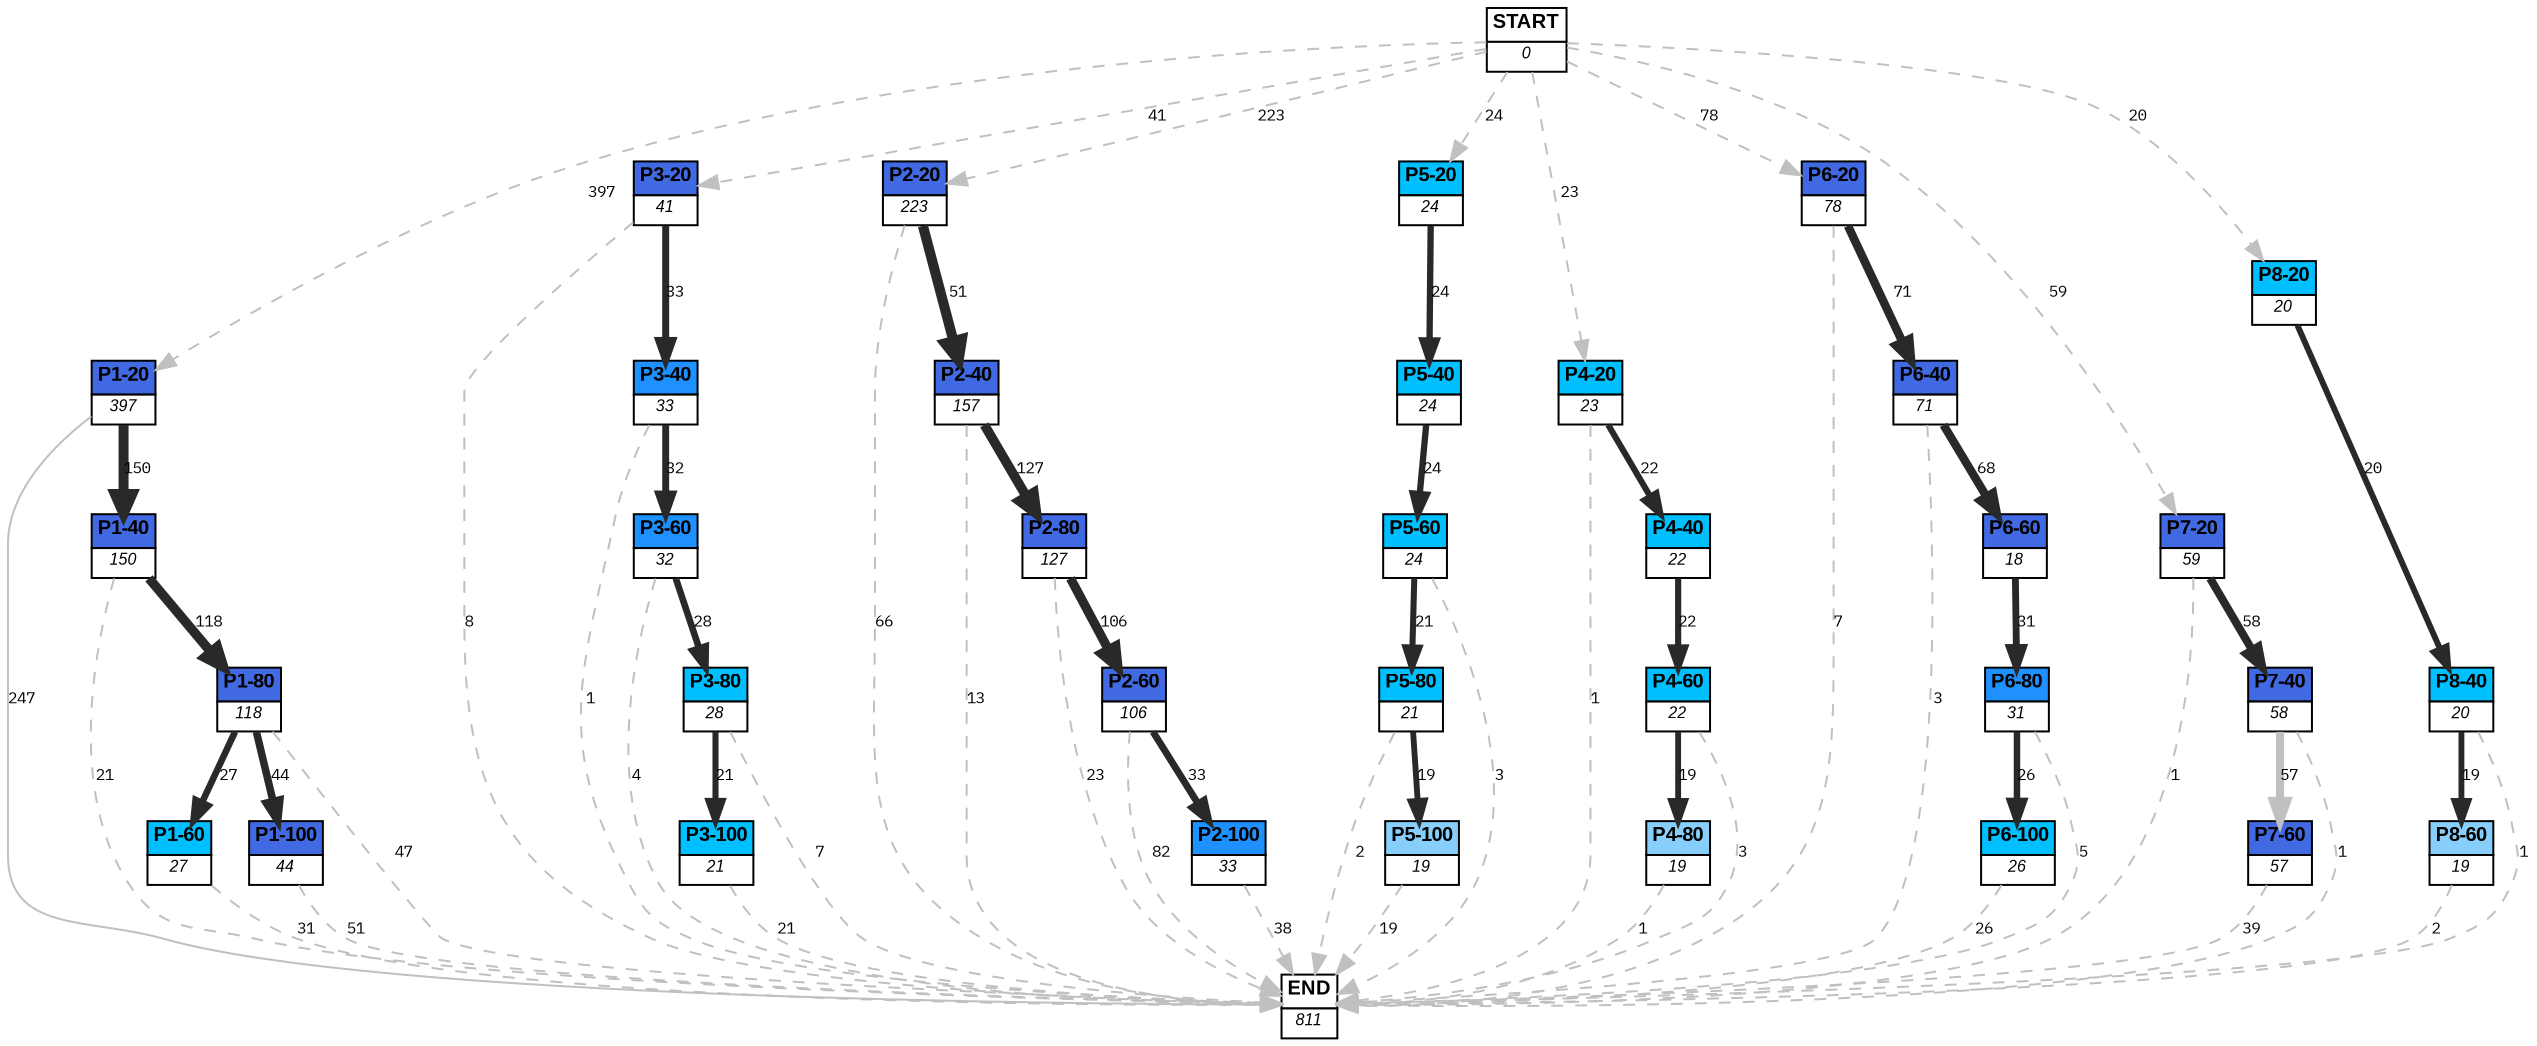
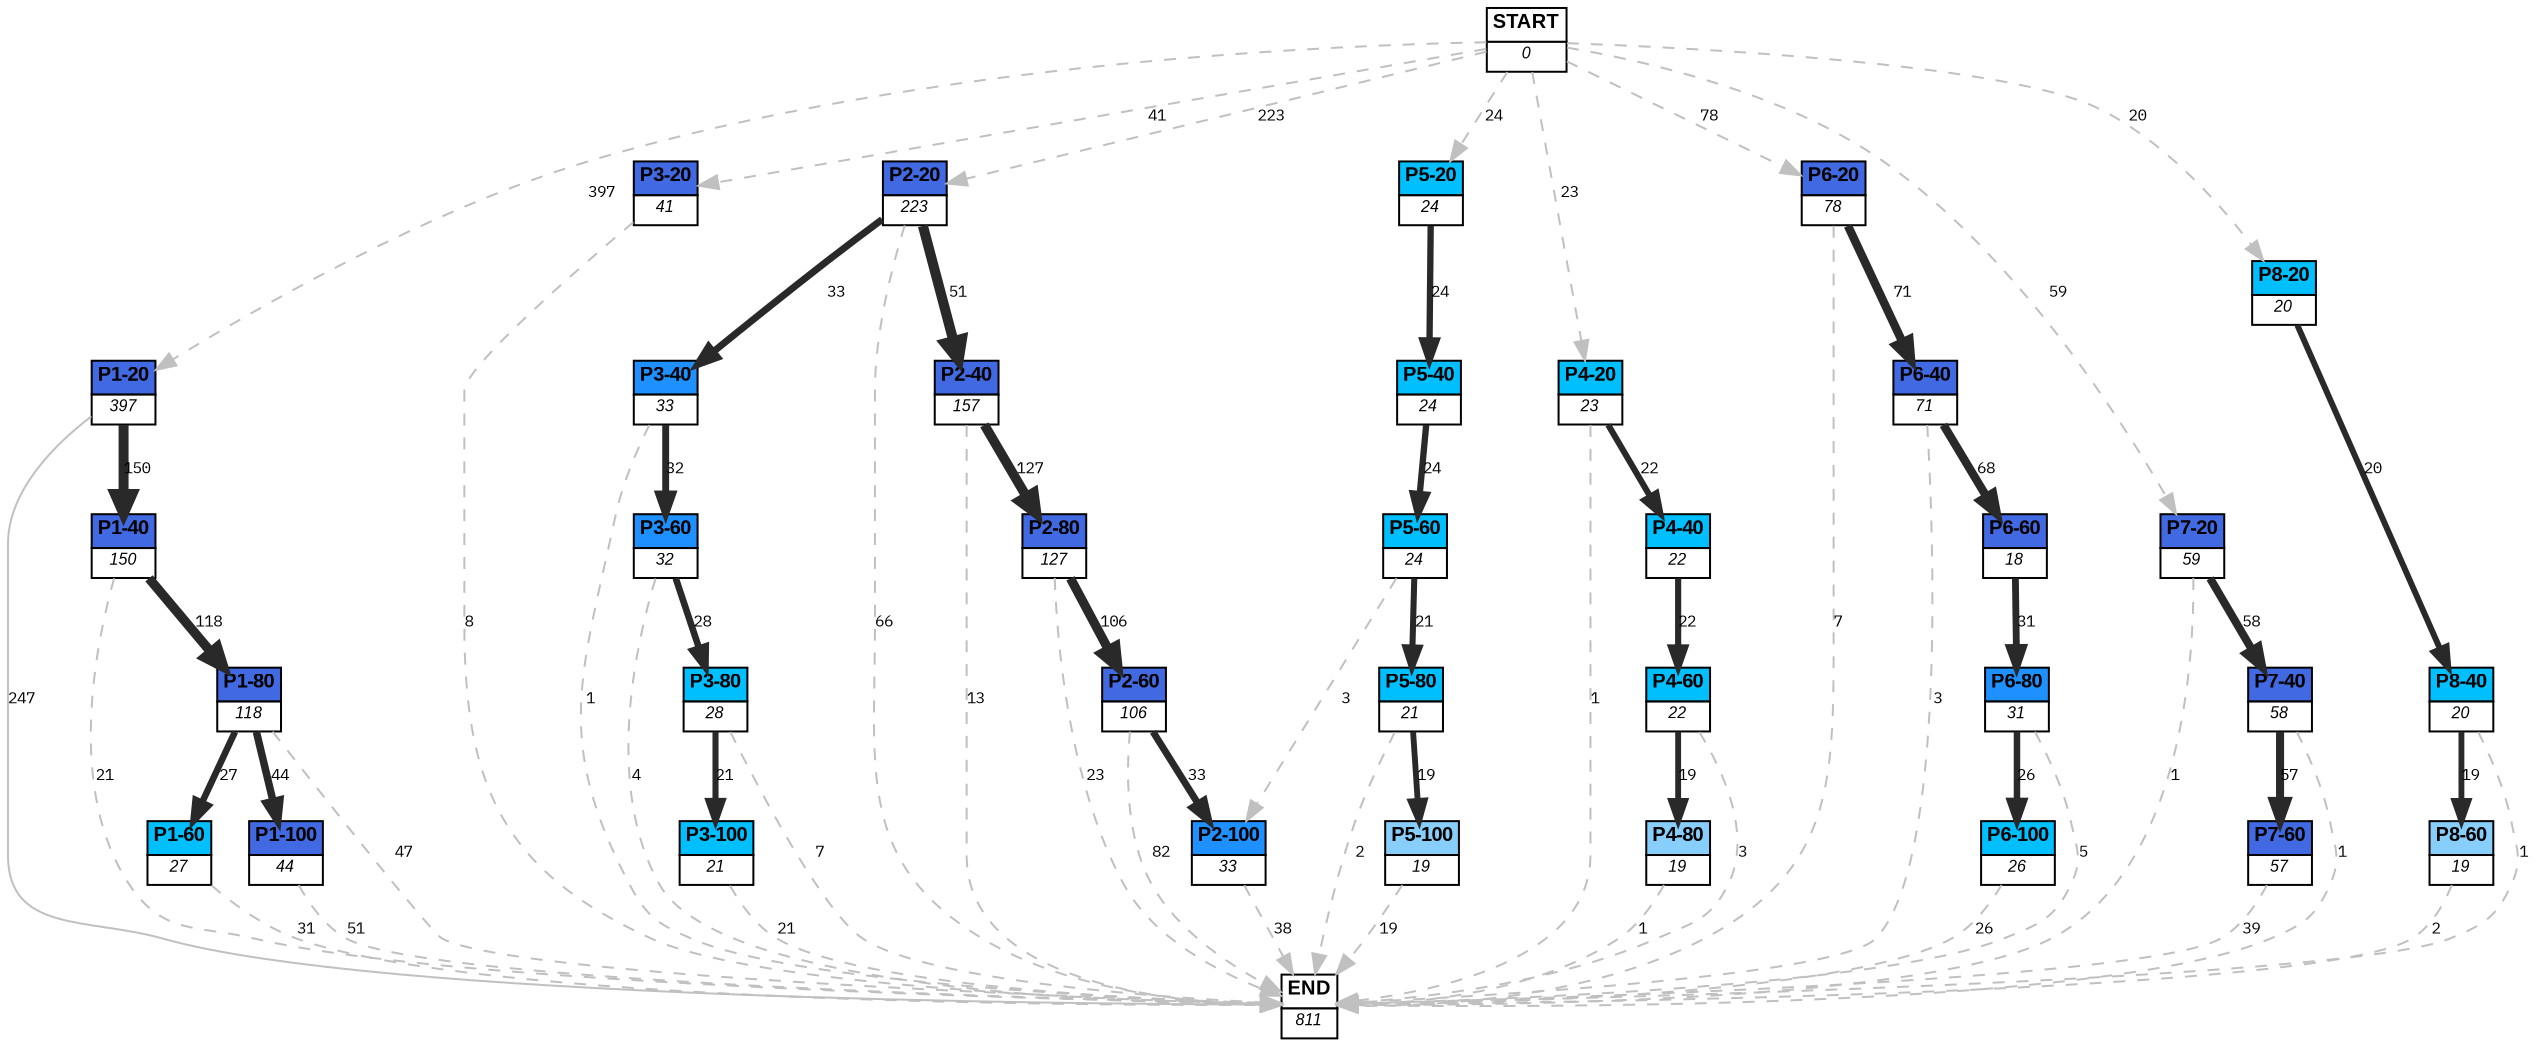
  digraph {
    fontname="IBM Plex Mono"
    node [fontname="IBM Plex Mono" shape=plain]
    edge [color=grey fontname="IBM Plex Mono" fontsize=8 labelfloat=false style=dashed]
    n1 [label=<<table border="0" cellborder="1" cellspacing="0"><tr><td bgcolor="royalblue"><FONT face="Arial" POINT-SIZE="10"><b>P1-20</b></FONT></td></tr><tr><td bgcolor="white"><FONT face="Arial" POINT-SIZE="8"><i>397</i></FONT></td></tr></table>>]
    n2 [label=<<table border="0" cellborder="1" cellspacing="0"><tr><td bgcolor="royalblue"><FONT face="Arial" POINT-SIZE="10"><b>P1-40</b></FONT></td></tr><tr><td bgcolor="white"><FONT face="Arial" POINT-SIZE="8"><i>150</i></FONT></td></tr></table>>]
    n3 [label=<<table border="0" cellborder="1" cellspacing="0"><tr><td bgcolor="white"><FONT face="Arial" POINT-SIZE="10"><b>END</b></FONT></td></tr><tr><td bgcolor="white"><FONT face="Arial" POINT-SIZE="8"><i>811</i></FONT></td></tr></table>>]
    n4 [label=<<table border="0" cellborder="1" cellspacing="0"><tr><td bgcolor="royalblue"><FONT face="Arial" POINT-SIZE="10"><b>P1-80</b></FONT></td></tr><tr><td bgcolor="white"><FONT face="Arial" POINT-SIZE="8"><i>118</i></FONT></td></tr></table>>]
    n5 [label=<<table border="0" cellborder="1" cellspacing="0"><tr><td bgcolor="deepskyblue"><FONT face="Arial" POINT-SIZE="10"><b>P1-60</b></FONT></td></tr><tr><td bgcolor="white"><FONT face="Arial" POINT-SIZE="8"><i>27</i></FONT></td></tr></table>>]
    n6 [label=<<table border="0" cellborder="1" cellspacing="0"><tr><td bgcolor="royalblue"><FONT face="Arial" POINT-SIZE="10"><b>P1-100</b></FONT></td></tr><tr><td bgcolor="white"><FONT face="Arial" POINT-SIZE="8"><i>44</i></FONT></td></tr></table>>]
    n7 [label=<<table border="0" cellborder="1" cellspacing="0"><tr><td bgcolor="royalblue"><FONT face="Arial" POINT-SIZE="10"><b>P3-20</b></FONT></td></tr><tr><td bgcolor="white"><FONT face="Arial" POINT-SIZE="8"><i>41</i></FONT></td></tr></table>>]
    n8 [label=<<table border="0" cellborder="1" cellspacing="0"><tr><td bgcolor="dodgerblue"><FONT face="Arial" POINT-SIZE="10"><b>P3-40</b></FONT></td></tr><tr><td bgcolor="white"><FONT face="Arial" POINT-SIZE="8"><i>33</i></FONT></td></tr></table>>]
    n9 [label=<<table border="0" cellborder="1" cellspacing="0"><tr><td bgcolor="dodgerblue"><FONT face="Arial" POINT-SIZE="10"><b>P3-60</b></FONT></td></tr><tr><td bgcolor="white"><FONT face="Arial" POINT-SIZE="8"><i>32</i></FONT></td></tr></table>>]
    n10 [label=<<table border="0" cellborder="1" cellspacing="0"><tr><td bgcolor="deepskyblue"><FONT face="Arial" POINT-SIZE="10"><b>P3-80</b></FONT></td></tr><tr><td bgcolor="white"><FONT face="Arial" POINT-SIZE="8"><i>28</i></FONT></td></tr></table>>]
    n11 [label=<<table border="0" cellborder="1" cellspacing="0"><tr><td bgcolor="royalblue"><FONT face="Arial" POINT-SIZE="10"><b>P2-20</b></FONT></td></tr><tr><td bgcolor="white"><FONT face="Arial" POINT-SIZE="8"><i>223</i></FONT></td></tr></table>>]
    n12 [label=<<table border="0" cellborder="1" cellspacing="0"><tr><td bgcolor="royalblue"><FONT face="Arial" POINT-SIZE="10"><b>P2-40</b></FONT></td></tr><tr><td bgcolor="white"><FONT face="Arial" POINT-SIZE="8"><i>157</i></FONT></td></tr></table>>]
    n13 [label=<<table border="0" cellborder="1" cellspacing="0"><tr><td bgcolor="royalblue"><FONT face="Arial" POINT-SIZE="10"><b>P2-80</b></FONT></td></tr><tr><td bgcolor="white"><FONT face="Arial" POINT-SIZE="8"><i>127</i></FONT></td></tr></table>>]
    n14 [label=<<table border="0" cellborder="1" cellspacing="0"><tr><td bgcolor="royalblue"><FONT face="Arial" POINT-SIZE="10"><b>P2-60</b></FONT></td></tr><tr><td bgcolor="white"><FONT face="Arial" POINT-SIZE="8"><i>106</i></FONT></td></tr></table>>]
    n15 [label=<<table border="0" cellborder="1" cellspacing="0"><tr><td bgcolor="dodgerblue"><FONT face="Arial" POINT-SIZE="10"><b>P2-100</b></FONT></td></tr><tr><td bgcolor="white"><FONT face="Arial" POINT-SIZE="8"><i>33</i></FONT></td></tr></table>>]
    n16 [label=<<table border="0" cellborder="1" cellspacing="0"><tr><td bgcolor="deepskyblue"><FONT face="Arial" POINT-SIZE="10"><b>P3-100</b></FONT></td></tr><tr><td bgcolor="white"><FONT face="Arial" POINT-SIZE="8"><i>21</i></FONT></td></tr></table>>]
    n17 [label=<<table border="0" cellborder="1" cellspacing="0"><tr><td bgcolor="deepskyblue"><FONT face="Arial" POINT-SIZE="10"><b>P4-20</b></FONT></td></tr><tr><td bgcolor="white"><FONT face="Arial" POINT-SIZE="8"><i>23</i></FONT></td></tr></table>>]
    n18 [label=<<table border="0" cellborder="1" cellspacing="0"><tr><td bgcolor="deepskyblue"><FONT face="Arial" POINT-SIZE="10"><b>P4-40</b></FONT></td></tr><tr><td bgcolor="white"><FONT face="Arial" POINT-SIZE="8"><i>22</i></FONT></td></tr></table>>]
    n19 [label=<<table border="0" cellborder="1" cellspacing="0"><tr><td bgcolor="deepskyblue"><FONT face="Arial" POINT-SIZE="10"><b>P4-60</b></FONT></td></tr><tr><td bgcolor="white"><FONT face="Arial" POINT-SIZE="8"><i>22</i></FONT></td></tr></table>>]
    n20 [label=<<table border="0" cellborder="1" cellspacing="0"><tr><td bgcolor="lightskyblue"><FONT face="Arial" POINT-SIZE="10"><b>P4-80</b></FONT></td></tr><tr><td bgcolor="white"><FONT face="Arial" POINT-SIZE="8"><i>19</i></FONT></td></tr></table>>]
    n21 [label=<<table border="0" cellborder="1" cellspacing="0"><tr><td bgcolor="deepskyblue"><FONT face="Arial" POINT-SIZE="10"><b>P5-20</b></FONT></td></tr><tr><td bgcolor="white"><FONT face="Arial" POINT-SIZE="8"><i>24</i></FONT></td></tr></table>>]
    n22 [label=<<table border="0" cellborder="1" cellspacing="0"><tr><td bgcolor="deepskyblue"><FONT face="Arial" POINT-SIZE="10"><b>P5-40</b></FONT></td></tr><tr><td bgcolor="white"><FONT face="Arial" POINT-SIZE="8"><i>24</i></FONT></td></tr></table>>]
    n23 [label=<<table border="0" cellborder="1" cellspacing="0"><tr><td bgcolor="deepskyblue"><FONT face="Arial" POINT-SIZE="10"><b>P5-60</b></FONT></td></tr><tr><td bgcolor="white"><FONT face="Arial" POINT-SIZE="8"><i>24</i></FONT></td></tr></table>>]
    n24 [label=<<table border="0" cellborder="1" cellspacing="0"><tr><td bgcolor="deepskyblue"><FONT face="Arial" POINT-SIZE="10"><b>P5-80</b></FONT></td></tr><tr><td bgcolor="white"><FONT face="Arial" POINT-SIZE="8"><i>21</i></FONT></td></tr></table>>]
    n25 [label=<<table border="0" cellborder="1" cellspacing="0"><tr><td bgcolor="lightskyblue"><FONT face="Arial" POINT-SIZE="10"><b>P5-100</b></FONT></td></tr><tr><td bgcolor="white"><FONT face="Arial" POINT-SIZE="8"><i>19</i></FONT></td></tr></table>>]
    n26 [label=<<table border="0" cellborder="1" cellspacing="0"><tr><td bgcolor="royalblue"><FONT face="Arial" POINT-SIZE="10"><b>P6-20</b></FONT></td></tr><tr><td bgcolor="white"><FONT face="Arial" POINT-SIZE="8"><i>78</i></FONT></td></tr></table>>]
    n27 [label=<<table border="0" cellborder="1" cellspacing="0"><tr><td bgcolor="royalblue"><FONT face="Arial" POINT-SIZE="10"><b>P6-40</b></FONT></td></tr><tr><td bgcolor="white"><FONT face="Arial" POINT-SIZE="8"><i>71</i></FONT></td></tr></table>>]
    n28 [label=<<table border="0" cellborder="1" cellspacing="0"><tr><td bgcolor="royalblue"><FONT face="Arial" POINT-SIZE="10"><b>P6-60</b></FONT></td></tr><tr><td bgcolor="white"><FONT face="Arial" POINT-SIZE="8"><i>18</i></FONT></td></tr></table>>]
    n29 [label=<<table border="0" cellborder="1" cellspacing="0"><tr><td bgcolor="dodgerblue"><FONT face="Arial" POINT-SIZE="10"><b>P6-80</b></FONT></td></tr><tr><td bgcolor="white"><FONT face="Arial" POINT-SIZE="8"><i>31</i></FONT></td></tr></table>>]
    n30 [label=<<table border="0" cellborder="1" cellspacing="0"><tr><td bgcolor="deepskyblue"><FONT face="Arial" POINT-SIZE="10"><b>P6-100</b></FONT></td></tr><tr><td bgcolor="white"><FONT face="Arial" POINT-SIZE="8"><i>26</i></FONT></td></tr></table>>]
    n31 [label=<<table border="0" cellborder="1" cellspacing="0"><tr><td bgcolor="royalblue"><FONT face="Arial" POINT-SIZE="10"><b>P7-20</b></FONT></td></tr><tr><td bgcolor="white"><FONT face="Arial" POINT-SIZE="8"><i>59</i></FONT></td></tr></table>>]
    n32 [label=<<table border="0" cellborder="1" cellspacing="0"><tr><td bgcolor="royalblue"><FONT face="Arial" POINT-SIZE="10"><b>P7-40</b></FONT></td></tr><tr><td bgcolor="white"><FONT face="Arial" POINT-SIZE="8"><i>58</i></FONT></td></tr></table>>]
    n33 [label=<<table border="0" cellborder="1" cellspacing="0"><tr><td bgcolor="royalblue"><FONT face="Arial" POINT-SIZE="10"><b>P7-60</b></FONT></td></tr><tr><td bgcolor="white"><FONT face="Arial" POINT-SIZE="8"><i>57</i></FONT></td></tr></table>>]
    n34 [label=<<table border="0" cellborder="1" cellspacing="0"><tr><td bgcolor="deepskyblue"><FONT face="Arial" POINT-SIZE="10"><b>P8-20</b></FONT></td></tr><tr><td bgcolor="white"><FONT face="Arial" POINT-SIZE="8"><i>20</i></FONT></td></tr></table>>]
    n35 [label=<<table border="0" cellborder="1" cellspacing="0"><tr><td bgcolor="deepskyblue"><FONT face="Arial" POINT-SIZE="10"><b>P8-40</b></FONT></td></tr><tr><td bgcolor="white"><FONT face="Arial" POINT-SIZE="8"><i>20</i></FONT></td></tr></table>>]
    n36 [label=<<table border="0" cellborder="1" cellspacing="0"><tr><td bgcolor="lightskyblue"><FONT face="Arial" POINT-SIZE="10"><b>P8-60</b></FONT></td></tr><tr><td bgcolor="white"><FONT face="Arial" POINT-SIZE="8"><i>19</i></FONT></td></tr></table>>]
    n37 [label=<<table border="0" cellborder="1" cellspacing="0"><tr><td bgcolor="white"><FONT face="Arial" POINT-SIZE="10"><b>START</b></FONT></td></tr><tr><td bgcolor="white"><FONT face="Arial" POINT-SIZE="8"><i>0</i></FONT></td></tr></table>>]
    n1 -> n2 [color=grey16 label=150 penwidth=5.0106352940962555 style=""]
    n1 -> n3 [label=247 style=solid]
    n2 -> n3 [label=21]
    n2 -> n4 [color=grey16 label=118 penwidth=4.770684624465665 style=""]
    n4 -> n3 [label=47]
    n4 -> n5 [color=grey16 label=27 penwidth=3.295836866004329 style=""]
    n4 -> n6 [color=grey16 label=44 penwidth=3.784189633918261 style=""]
    n5 -> n3 [label=31]
    n6 -> n3 [label=51]
    n7 -> n3 [label=8]
-   n7 -> n8 [color=grey16 label=33 penwidth=3.4965075614664802 style=""]
+   n11 -> n8 [color=grey16 label=33 penwidth=3.4965075614664802 style=""]
    n8 -> n3 [label=1]
    n8 -> n9 [color=grey16 label=32 penwidth=3.4657359027997265 style=""]
    n9 -> n3 [label=4]
    n9 -> n10 [color=grey16 label=28 penwidth=3.332204510175204 style=""]
    n10 -> n3 [label=7]
    n10 -> n16 [color=grey16 label=21 penwidth=3.044522437723423 style=""]
    n11 -> n3 [label=66]
    n11 -> n12 [color=grey16 label=51 penwidth=5.056245805348308 style=""]
    n12 -> n3 [label=13]
    n12 -> n13 [color=grey16 label=127 penwidth=4.844187086458591 style=""]
    n13 -> n3 [label=23]
    n13 -> n14 [color=grey16 label=106 penwidth=4.663439094112067 style=""]
    n14 -> n3 [label=82]
    n14 -> n15 [color=grey16 label=33 penwidth=3.4965075614664802 style=""]
    n15 -> n3 [label=38]
    n16 -> n3 [label=21]
    n17 -> n3 [label=1]
    n17 -> n18 [color=grey16 label=22 penwidth=3.091042453358316 style=""]
    n18 -> n19 [color=grey16 label=22 penwidth=3.091042453358316 style=""]
    n19 -> n3 [label=3]
    n19 -> n20 [color=grey16 label=19 penwidth=2.9444389791664403 style=""]
    n20 -> n3 [label=1]
    n21 -> n22 [color=grey16 label=24 penwidth=3.1780538303479458 style=""]
    n22 -> n23 [color=grey16 label=24 penwidth=3.1780538303479458 style=""]
-   n23 -> n3 [label=3]
+   n23 -> n15 [label=3]
    n23 -> n24 [color=grey16 label=21 penwidth=3.044522437723423 style=""]
    n24 -> n3 [label=2]
    n24 -> n25 [color=grey16 label=19 penwidth=2.9444389791664403 style=""]
    n25 -> n3 [label=19]
    n26 -> n3 [label=7]
    n26 -> n27 [color=grey16 label=71 penwidth=4.2626798770413155 style=""]
    n27 -> n3 [label=3]
    n27 -> n28 [color=grey16 label=68 penwidth=4.219507705176107 style=""]
    n28 -> n29 [color=grey16 label=31 penwidth=3.4339872044851463 style=""]
    n29 -> n3 [label=5]
    n29 -> n30 [color=grey16 label=26 penwidth=3.258096538021482 style=""]
    n30 -> n3 [label=26]
    n31 -> n3 [label=1]
    n31 -> n32 [color=grey16 label=58 penwidth=4.060443010546419 style=""]
    n32 -> n3 [label=1]
-   n32 -> n33 [label=57 penwidth=4.04305126783455 style=""]
+   n32 -> n33 [color=grey16 label=57 penwidth=4.04305126783455 style=""]
    n33 -> n3 [label=39]
    n34 -> n35 [color=grey16 label=20 penwidth=2.995732273553991 style=""]
    n35 -> n3 [label=1]
    n35 -> n36 [color=grey16 label=19 penwidth=2.9444389791664403 style=""]
    n36 -> n3 [label=2]
    n37 -> n1 [label=397]
    n37 -> n7 [label=41]
    n37 -> n11 [label=223]
    n37 -> n17 [label=23]
    n37 -> n21 [label=24]
    n37 -> n26 [label=78]
    n37 -> n31 [label=59]
    n37 -> n34 [label=20]
  }
